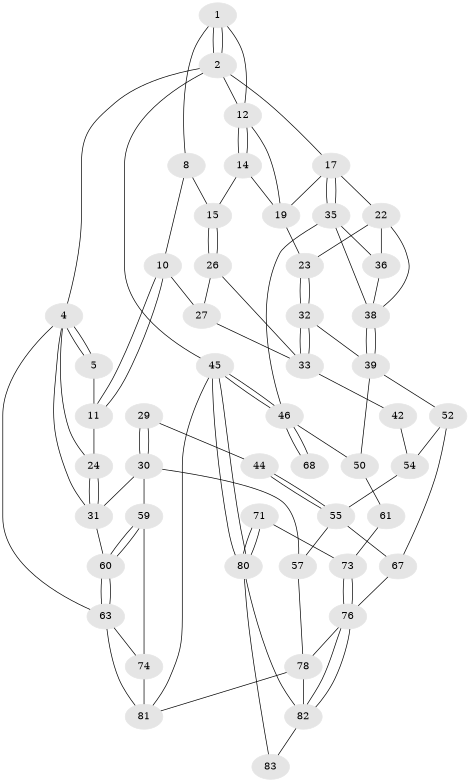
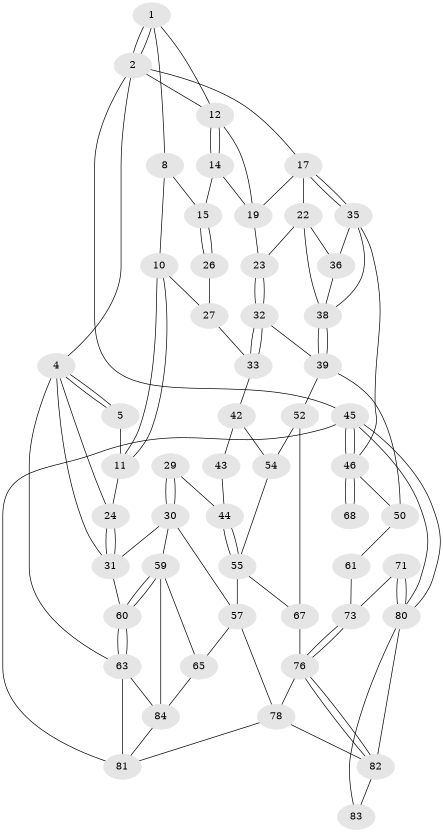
  graph {
    node [color=gray90 style=filled]
    1 [super="+7"]
    2 [super="+3"]
    8 [super="+9"]
    12 [super="+13"]
    4 [super="+25"]
    17 [super="+18"]
    45
    10
    15 [super="+16"]
    14
    19 [super="+21"]
    5 [super="+6"]
    24
    31 [super="+49"]
    63 [super="+75"]
    22 [super="+37"]
    35 [super="+48"]
    46 [super="+47"]
    80 [super="+84"]
    81 [super="+86"]
    11 [super="+20"]
    60
-   74 [super="+79"]
+   74 [super="+79" label=84]
    27 [super="+28"]
    26
    33 [super="+34"]
    23
    36
    38 [super="+41"]
    32
    39 [super="+40"]
    42 [super="+51"]
    30 [super="+58"]
    29
    44
    57 [super="+64"]
    59 [super="+66"]
    55 [super="+56"]
+   65
    78 [super="+85"]
    50
    52 [super="+53"]
+   43
    54
    68
    61 [super="+62"]
    67
    82 [super="+87"]
    83
    73
    76 [super="+77"]
    71 [super="+72"]
    1 -- 2
    1 -- 2
    1 -- 8
    1 -- 12
    2 -- 12
    2 -- 4
    2 -- 17
    2 -- 45
    8 -- 10
    8 -- 15 [weight=2]
    12 -- 14
    12 -- 14
    12 -- 19
    4 -- 5
    4 -- 5
    4 -- 24
    4 -- 31
    4 -- 63
    17 -- 19
    17 -- 22
    17 -- 35
    17 -- 35
    45 -- 46
    45 -- 46
    45 -- 80
    45 -- 80
    45 -- 81
    10 -- 11
    10 -- 11
    10 -- 27
    15 -- 26
    15 -- 26
    14 -- 15
    14 -- 19
    19 -- 23
    5 -- 11 [weight=2]
    24 -- 31
    24 -- 31
    31 -- 60
    63 -- 81 [weight=2]
    63 -- 74
    22 -- 23
    22 -- 36
    22 -- 38
    35 -- 46
    35 -- 36
    35 -- 38
    46 -- 50
    46 -- 68
    46 -- 68
    80 -- 82
    80 -- 83
    11 -- 24
    60 -- 63
    60 -- 63
    74 -- 81
    27 -- 33
    26 -- 27
-   26 -- 33
    33 -- 42
    23 -- 32
    23 -- 32
    36 -- 38
    38 -- 39
    38 -- 39
    32 -- 33
    32 -- 33
    32 -- 39
    39 -- 50
    39 -- 52
+   42 -- 43 [weight=2]
    42 -- 54
    30 -- 31
    30 -- 57
    30 -- 59
    29 -- 30
    29 -- 30
    29 -- 44
    44 -- 55
    44 -- 55
+   57 -- 65
    57 -- 78
    59 -- 60
    59 -- 60
    59 -- 74
+   59 -- 65
    55 -- 57
    55 -- 67
+   65 -- 74
    78 -- 81
    78 -- 82
    50 -- 61
    52 -- 54
    52 -- 67
+   43 -- 44
    54 -- 55
    61 -- 73
    67 -- 76
    82 -- 83
    73 -- 76
    73 -- 76
    76 -- 78
    76 -- 82
    76 -- 82
    71 -- 80
    71 -- 80
    71 -- 73
  }
